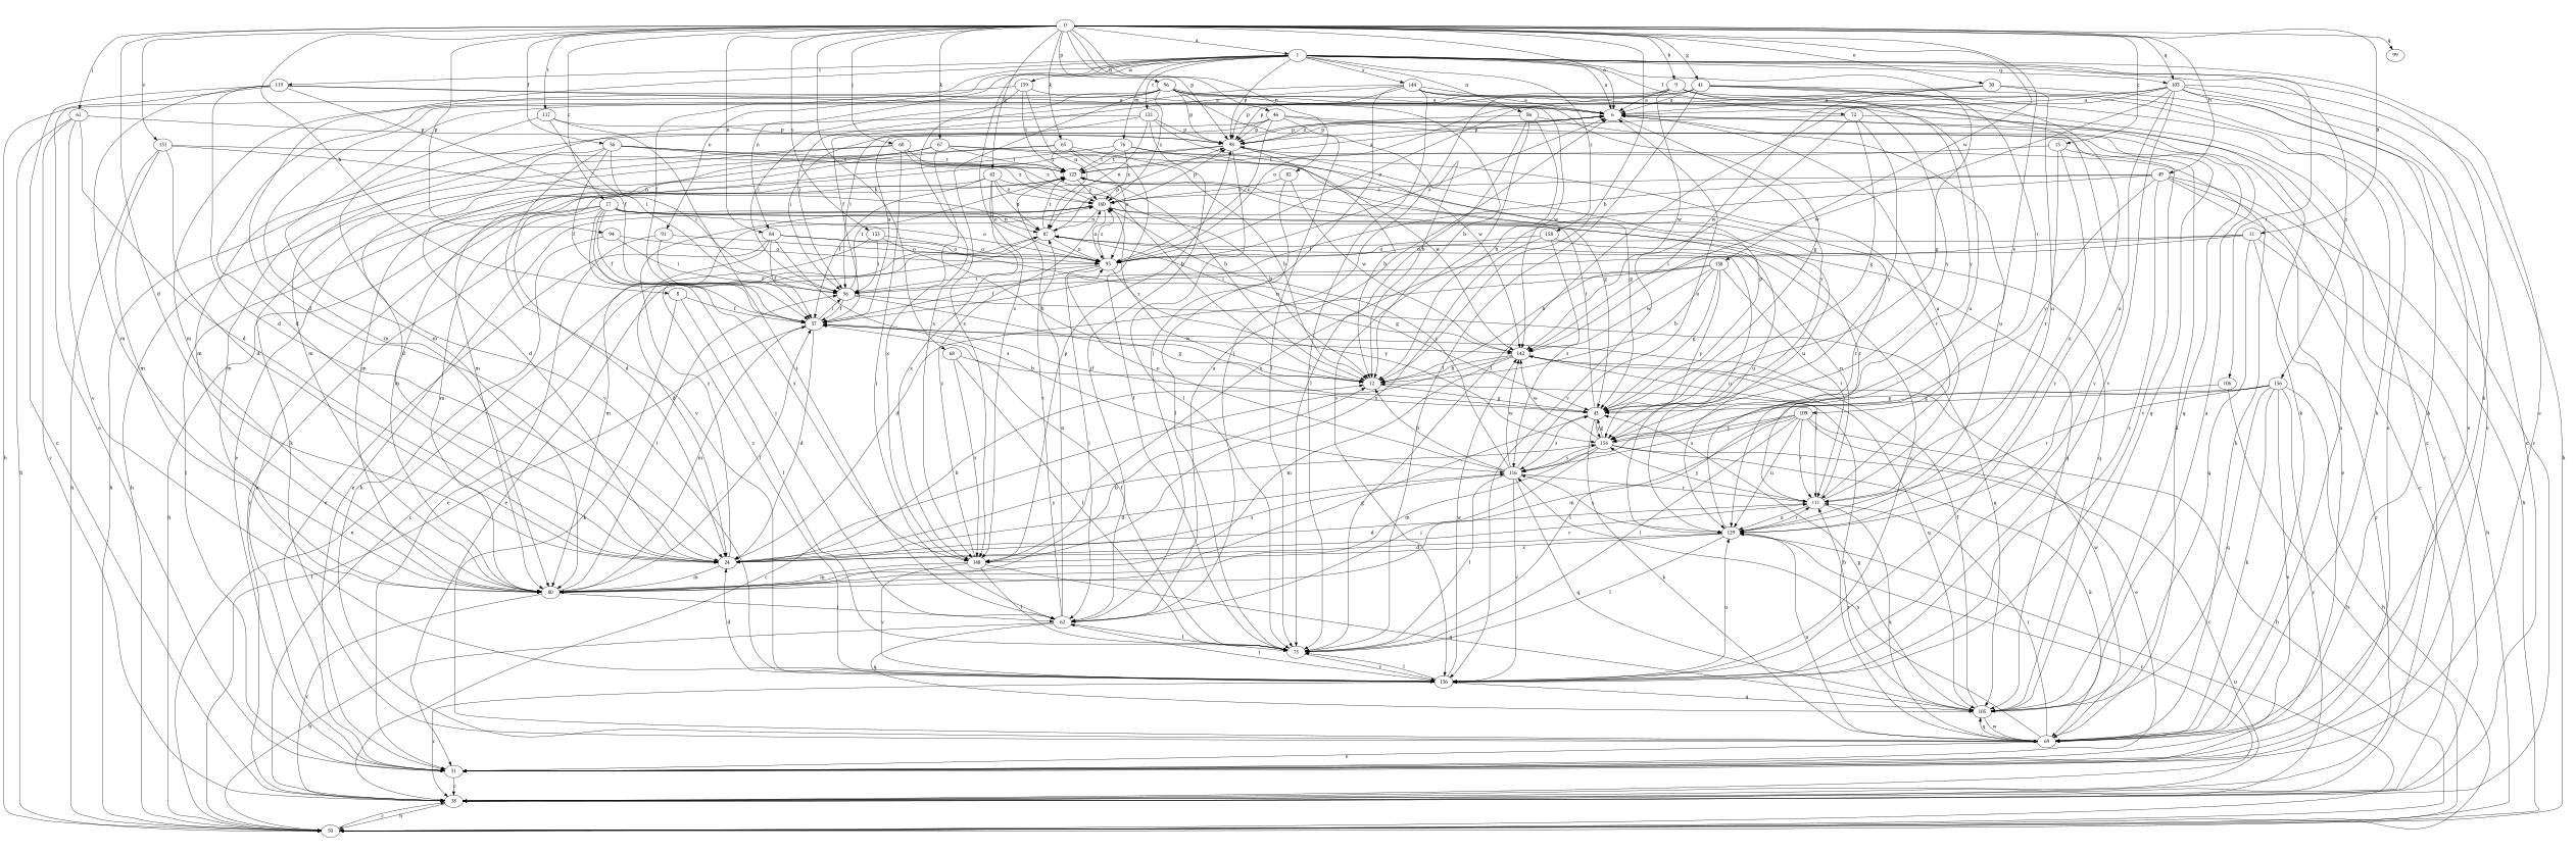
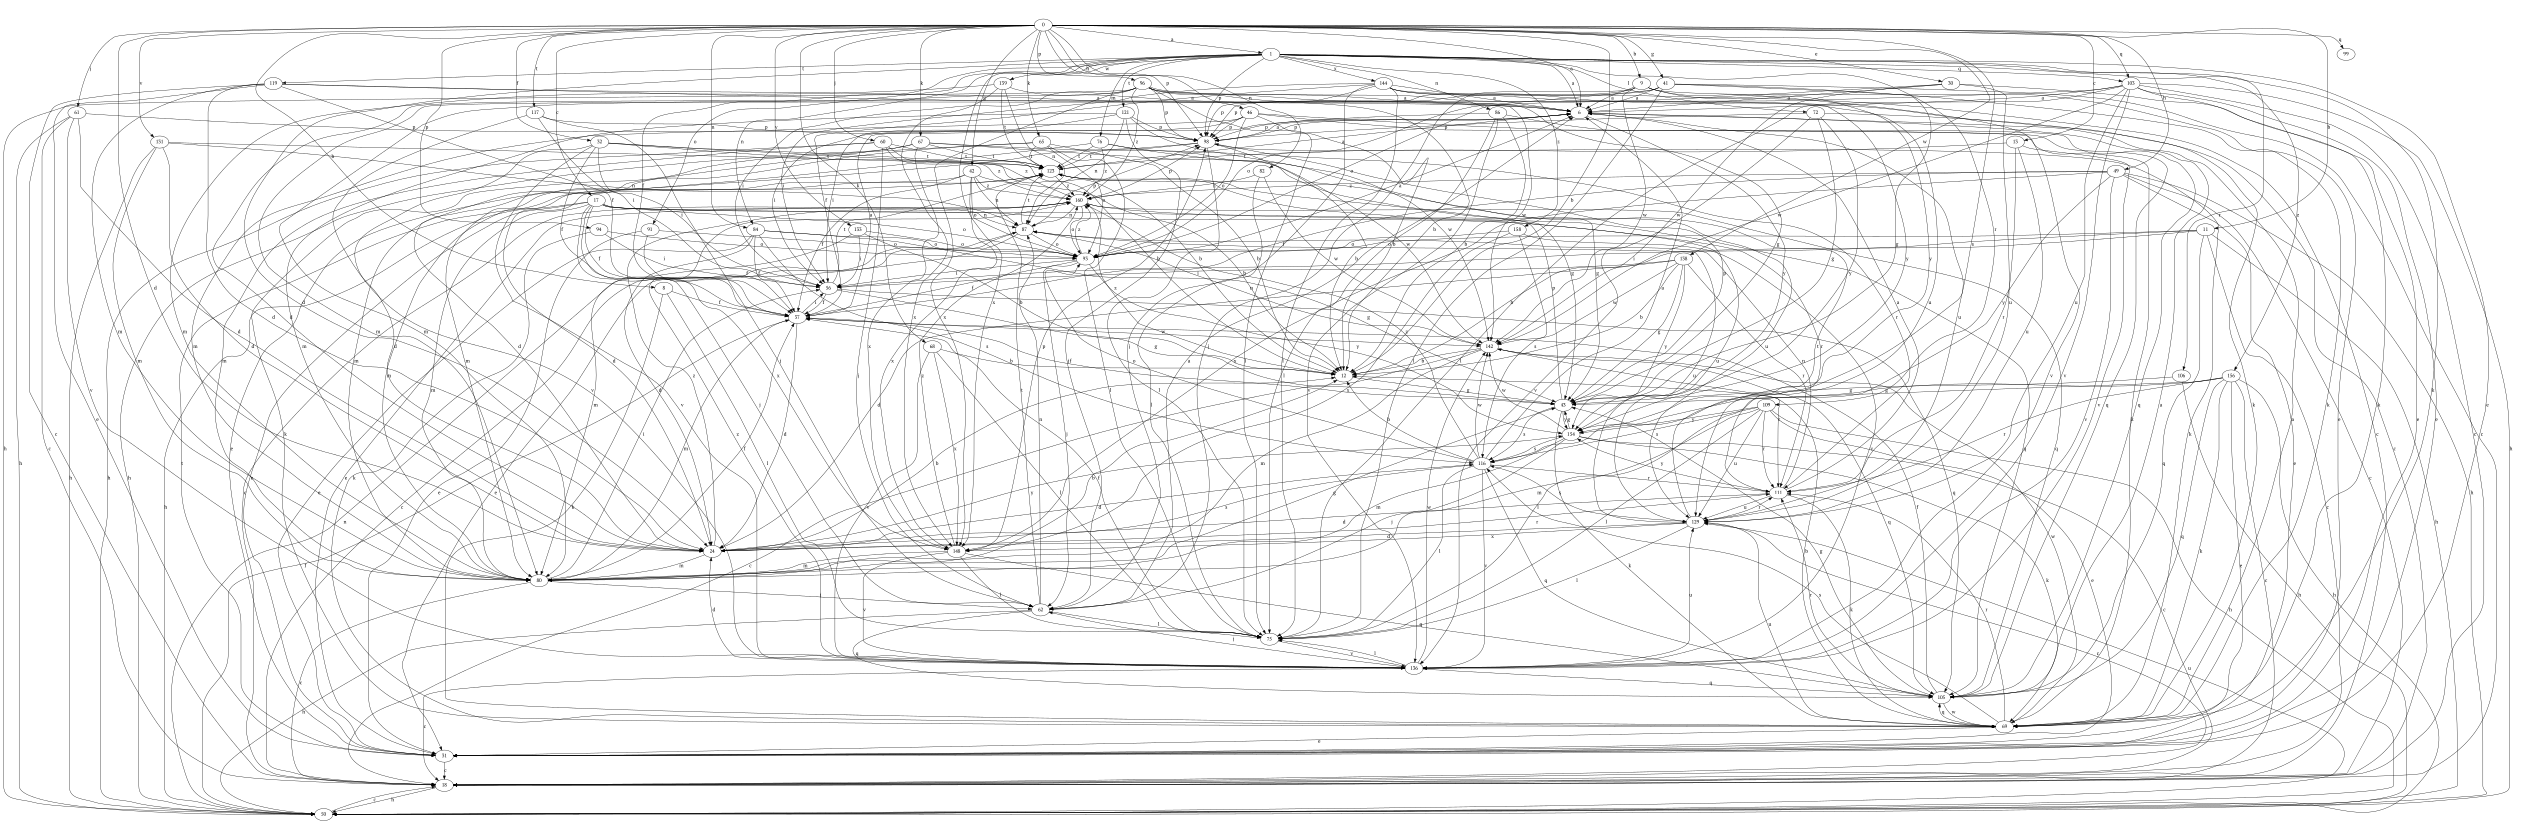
  strict digraph {
    fontname="PT Serif"
    node [fontname="PT Serif"]
    edge [fontname="PT Serif"]
    0
    1
    6
    8
    9
    11
    12
    13
    17
    24
    30
-   36
+   36 [label=32]
    41
    42
    46
    49
    60
    61
    65
    67
    68
    82
    84
    94
    96
    98
    99
    103
    116
    117
    131
    133
    138
    31
    37
    69
    72
    76
    86
    91
    106
    109
    119
    121
    139
    144
    148
    156
    158
    129
    154
    75
    62
    80
    136
    142
    18
    50
    56
    93
    105
    43
    160
    111
    123
    87
    0 -> 1 [label=a]
    0 -> 6 [label=a]
    0 -> 8 [label=b]
    0 -> 9 [label=b]
    0 -> 11 [label=b]
    0 -> 12 [label=b]
    0 -> 13 [label=c]
    0 -> 17 [label=c]
    0 -> 24 [label=d]
    0 -> 30 [label=e]
    0 -> 36 [label=f]
    0 -> 41 [label=g]
    0 -> 42 [label=g]
    0 -> 46 [label=h]
    0 -> 49 [label=h]
    0 -> 60 [label=j]
    0 -> 61 [label=j]
    0 -> 65 [label=k]
    0 -> 67 [label=k]
    0 -> 68 [label=k]
    0 -> 82 [label=n]
    0 -> 84 [label=n]
    0 -> 94 [label=p]
    0 -> 96 [label=p]
    0 -> 98 [label=p]
    0 -> 99 [label=q]
    0 -> 103 [label=q]
    0 -> 116 [label=s]
    0 -> 117 [label=t]
    0 -> 131 [label=v]
    0 -> 133 [label=v]
    0 -> 138 [label=w]
    1 -> 6 [label=a]
    1 -> 24 [label=d]
    1 -> 84 [label=n]
    1 -> 98 [label=p]
    1 -> 103 [label=q]
    1 -> 31 [label=e]
    1 -> 37 [label=f]
    1 -> 69 [label=k]
    1 -> 72 [label=l]
    1 -> 76 [label=m]
    1 -> 86 [label=n]
    1 -> 91 [label=o]
    1 -> 106 [label=r]
    1 -> 109 [label=r]
    1 -> 119 [label=t]
    1 -> 121 [label=t]
    1 -> 139 [label=w]
    1 -> 144 [label=x]
    1 -> 148 [label=x]
    1 -> 156 [label=z]
    1 -> 158 [label=z]
    6 -> 98 [label=p]
    6 -> 129 [label=u]
    6 -> 154 [label=y]
    8 -> 37 [label=f]
    8 -> 69 [label=k]
    8 -> 75 [label=l]
    9 -> 6 [label=a]
    9 -> 31 [label=e]
    9 -> 154 [label=y]
    9 -> 62 [label=j]
    9 -> 80 [label=m]
    9 -> 136 [label=v]
    9 -> 142 [label=w]
    11 -> 12 [label=b]
    11 -> 18 [label=c]
    11 -> 50 [label=h]
    11 -> 56 [label=i]
    11 -> 93 [label=o]
    11 -> 105 [label=q]
    12 -> 43 [label=g]
    12 -> 160 [label=z]
    13 -> 129 [label=u]
    13 -> 136 [label=v]
    13 -> 111 [label=r]
    13 -> 123 [label=t]
    17 -> 31 [label=e]
    17 -> 37 [label=f]
    17 -> 148 [label=x]
    17 -> 62 [label=j]
    17 -> 80 [label=m]
    17 -> 50 [label=h]
    17 -> 93 [label=o]
    17 -> 105 [label=q]
    17 -> 111 [label=r]
    17 -> 87 [label=n]
    24 -> 12 [label=b]
    24 -> 116 [label=s]
    24 -> 154 [label=y]
    24 -> 80 [label=m]
    24 -> 160 [label=z]
    24 -> 111 [label=r]
    30 -> 6 [label=a]
    30 -> 31 [label=e]
    30 -> 129 [label=u]
    30 -> 80 [label=m]
    30 -> 142 [label=w]
    36 -> 12 [label=b]
    36 -> 24 [label=d]
    36 -> 37 [label=f]
    36 -> 136 [label=v]
    36 -> 56 [label=i]
    36 -> 160 [label=z]
    36 -> 123 [label=t]
    41 -> 6 [label=a]
    41 -> 98 [label=p]
    41 -> 69 [label=k]
    41 -> 75 [label=l]
-   41 -> 136 [label=v]
+   68 -> 136 [label=v]
    41 -> 18 [label=c]
    41 -> 93 [label=o]
    41 -> 43 [label=g]
    42 -> 12 [label=b]
    42 -> 37 [label=f]
    42 -> 148 [label=x]
    42 -> 80 [label=m]
    42 -> 93 [label=o]
    42 -> 160 [label=z]
    42 -> 87 [label=n]
    46 -> 12 [label=b]
    46 -> 98 [label=p]
    46 -> 69 [label=k]
    46 -> 80 [label=m]
    46 -> 56 [label=i]
    46 -> 93 [label=o]
    46 -> 105 [label=q]
    49 -> 31 [label=e]
    49 -> 37 [label=f]
    49 -> 148 [label=x]
    49 -> 154 [label=y]
    49 -> 136 [label=v]
    49 -> 18 [label=c]
    49 -> 50 [label=h]
    49 -> 160 [label=z]
    60 -> 12 [label=b]
    60 -> 62 [label=j]
    60 -> 80 [label=m]
    60 -> 50 [label=h]
    60 -> 160 [label=z]
+   60 -> 123 [label=t]
    61 -> 24 [label=d]
    61 -> 98 [label=p]
    61 -> 136 [label=v]
    61 -> 18 [label=c]
    61 -> 50 [label=h]
    65 -> 12 [label=b]
    65 -> 69 [label=k]
    65 -> 75 [label=l]
    65 -> 80 [label=m]
    65 -> 93 [label=o]
    65 -> 123 [label=t]
    67 -> 24 [label=d]
    67 -> 148 [label=x]
    67 -> 50 [label=h]
    67 -> 43 [label=g]
    67 -> 111 [label=r]
    67 -> 123 [label=t]
    68 -> 12 [label=b]
    68 -> 148 [label=x]
    68 -> 75 [label=l]
    82 -> 75 [label=l]
    82 -> 142 [label=w]
    82 -> 160 [label=z]
    84 -> 24 [label=d]
    84 -> 116 [label=s]
    84 -> 31 [label=e]
    84 -> 37 [label=f]
    84 -> 93 [label=o]
    84 -> 43 [label=g]
    94 -> 69 [label=k]
    94 -> 56 [label=i]
    94 -> 93 [label=o]
    96 -> 6 [label=a]
    96 -> 12 [label=b]
    96 -> 24 [label=d]
    96 -> 98 [label=p]
    96 -> 148 [label=x]
    96 -> 129 [label=u]
    96 -> 75 [label=l]
    96 -> 50 [label=h]
    96 -> 56 [label=i]
    96 -> 43 [label=g]
    96 -> 160 [label=z]
    98 -> 6 [label=a]
    98 -> 12 [label=b]
    98 -> 31 [label=e]
    98 -> 69 [label=k]
    98 -> 75 [label=l]
    98 -> 123 [label=t]
    103 -> 6 [label=a]
    103 -> 31 [label=e]
    103 -> 69 [label=k]
    103 -> 129 [label=u]
    103 -> 75 [label=l]
    103 -> 136 [label=v]
    103 -> 142 [label=w]
    103 -> 18 [label=c]
    103 -> 50 [label=h]
    103 -> 93 [label=o]
    116 -> 6 [label=a]
    116 -> 12 [label=b]
    116 -> 24 [label=d]
    116 -> 75 [label=l]
    116 -> 136 [label=v]
    116 -> 142 [label=w]
    116 -> 93 [label=o]
    116 -> 105 [label=q]
    116 -> 160 [label=z]
    116 -> 111 [label=r]
    117 -> 98 [label=p]
    117 -> 62 [label=j]
    117 -> 136 [label=v]
    117 -> 56 [label=i]
    131 -> 24 [label=d]
    131 -> 80 [label=m]
    131 -> 50 [label=h]
    131 -> 123 [label=t]
    131 -> 87 [label=n]
    133 -> 12 [label=b]
    133 -> 80 [label=m]
    133 -> 56 [label=i]
    133 -> 93 [label=o]
    138 -> 12 [label=b]
    138 -> 24 [label=d]
    138 -> 154 [label=y]
    138 -> 142 [label=w]
    138 -> 56 [label=i]
    138 -> 43 [label=g]
    138 -> 111 [label=r]
    31 -> 18 [label=c]
    31 -> 123 [label=t]
    37 -> 6 [label=a]
    37 -> 24 [label=d]
    37 -> 80 [label=m]
    37 -> 142 [label=w]
    37 -> 56 [label=i]
    69 -> 6 [label=a]
    69 -> 12 [label=b]
    69 -> 116 [label=s]
    69 -> 31 [label=e]
    69 -> 129 [label=u]
    69 -> 142 [label=w]
    69 -> 105 [label=q]
    69 -> 111 [label=r]
    72 -> 98 [label=p]
    72 -> 154 [label=y]
    72 -> 136 [label=v]
    72 -> 18 [label=c]
    72 -> 43 [label=g]
    76 -> 80 [label=m]
    76 -> 142 [label=w]
    76 -> 43 [label=g]
    76 -> 160 [label=z]
    76 -> 123 [label=t]
    86 -> 12 [label=b]
    86 -> 98 [label=p]
    86 -> 75 [label=l]
    86 -> 136 [label=v]
    86 -> 105 [label=q]
    91 -> 31 [label=e]
    91 -> 37 [label=f]
    91 -> 93 [label=o]
    106 -> 50 [label=h]
    106 -> 43 [label=g]
    109 -> 116 [label=s]
    109 -> 31 [label=e]
    109 -> 129 [label=u]
    109 -> 154 [label=y]
    109 -> 75 [label=l]
    109 -> 80 [label=m]
    109 -> 50 [label=h]
    109 -> 111 [label=r]
    119 -> 6 [label=a]
    119 -> 24 [label=d]
    119 -> 31 [label=e]
    119 -> 37 [label=f]
    119 -> 80 [label=m]
    119 -> 142 [label=w]
    119 -> 18 [label=c]
    121 -> 98 [label=p]
    121 -> 62 [label=j]
    121 -> 80 [label=m]
    121 -> 142 [label=w]
    121 -> 56 [label=i]
    121 -> 87 [label=n]
    139 -> 6 [label=a]
    139 -> 148 [label=x]
    139 -> 80 [label=m]
    139 -> 123 [label=t]
    139 -> 87 [label=n]
    144 -> 6 [label=a]
    144 -> 98 [label=p]
    144 -> 37 [label=f]
    144 -> 69 [label=k]
    144 -> 154 [label=y]
    144 -> 75 [label=l]
    144 -> 62 [label=j]
    144 -> 18 [label=c]
    144 -> 56 [label=i]
    148 -> 98 [label=p]
    148 -> 75 [label=l]
    148 -> 80 [label=m]
    148 -> 136 [label=v]
    148 -> 105 [label=q]
    148 -> 160 [label=z]
    156 -> 31 [label=e]
    156 -> 69 [label=k]
    156 -> 75 [label=l]
    156 -> 18 [label=c]
    156 -> 50 [label=h]
    156 -> 105 [label=q]
    156 -> 43 [label=g]
    156 -> 111 [label=r]
    158 -> 116 [label=s]
    158 -> 148 [label=x]
    158 -> 136 [label=v]
    158 -> 93 [label=o]
    129 -> 24 [label=d]
    129 -> 116 [label=s]
    129 -> 148 [label=x]
    129 -> 75 [label=l]
    129 -> 18 [label=c]
    129 -> 111 [label=r]
    129 -> 123 [label=t]
    154 -> 116 [label=s]
    154 -> 69 [label=k]
    154 -> 62 [label=j]
    154 -> 80 [label=m]
    154 -> 142 [label=w]
    154 -> 18 [label=c]
    154 -> 43 [label=g]
    75 -> 37 [label=f]
    75 -> 136 [label=v]
    62 -> 6 [label=a]
    62 -> 75 [label=l]
    62 -> 50 [label=h]
    62 -> 105 [label=q]
    62 -> 123 [label=t]
    62 -> 87 [label=n]
    80 -> 12 [label=b]
    80 -> 37 [label=f]
    80 -> 62 [label=j]
    80 -> 18 [label=c]
    80 -> 56 [label=i]
    80 -> 43 [label=g]
    136 -> 24 [label=d]
    136 -> 129 [label=u]
    136 -> 75 [label=l]
    136 -> 62 [label=j]
    136 -> 142 [label=w]
    136 -> 18 [label=c]
    136 -> 105 [label=q]
    136 -> 160 [label=z]
    142 -> 12 [label=b]
    142 -> 80 [label=m]
    142 -> 18 [label=c]
    142 -> 105 [label=q]
    142 -> 111 [label=r]
    142 -> 87 [label=n]
    18 -> 50 [label=h]
    50 -> 37 [label=f]
    50 -> 129 [label=u]
    50 -> 18 [label=c]
    50 -> 87 [label=n]
    56 -> 37 [label=f]
    56 -> 105 [label=q]
    56 -> 43 [label=g]
    56 -> 123 [label=t]
    93 -> 6 [label=a]
    93 -> 37 [label=f]
    93 -> 154 [label=y]
    93 -> 62 [label=j]
    93 -> 56 [label=i]
    93 -> 160 [label=z]
    105 -> 6 [label=a]
    105 -> 37 [label=f]
    105 -> 69 [label=w]
    105 -> 43 [label=g]
    105 -> 111 [label=r]
    43 -> 98 [label=p]
    43 -> 116 [label=s]
    43 -> 37 [label=f]
    43 -> 69 [label=k]
    43 -> 154 [label=y]
-   43 -> 123 [label=t]
+   43 -> 123 [label=p]
    160 -> 98 [label=p]
    160 -> 31 [label=e]
    160 -> 129 [label=u]
    160 -> 18 [label=c]
    160 -> 93 [label=o]
    160 -> 105 [label=q]
    160 -> 87 [label=n]
    111 -> 6 [label=a]
    111 -> 24 [label=d]
    111 -> 69 [label=k]
    111 -> 129 [label=u]
    111 -> 154 [label=y]
    111 -> 87 [label=n]
    123 -> 6 [label=a]
    123 -> 24 [label=d]
    123 -> 129 [label=u]
    123 -> 160 [label=z]
    87 -> 98 [label=p]
    87 -> 31 [label=e]
    87 -> 129 [label=u]
    87 -> 18 [label=c]
    87 -> 93 [label=o]
    87 -> 123 [label=t]
  }
